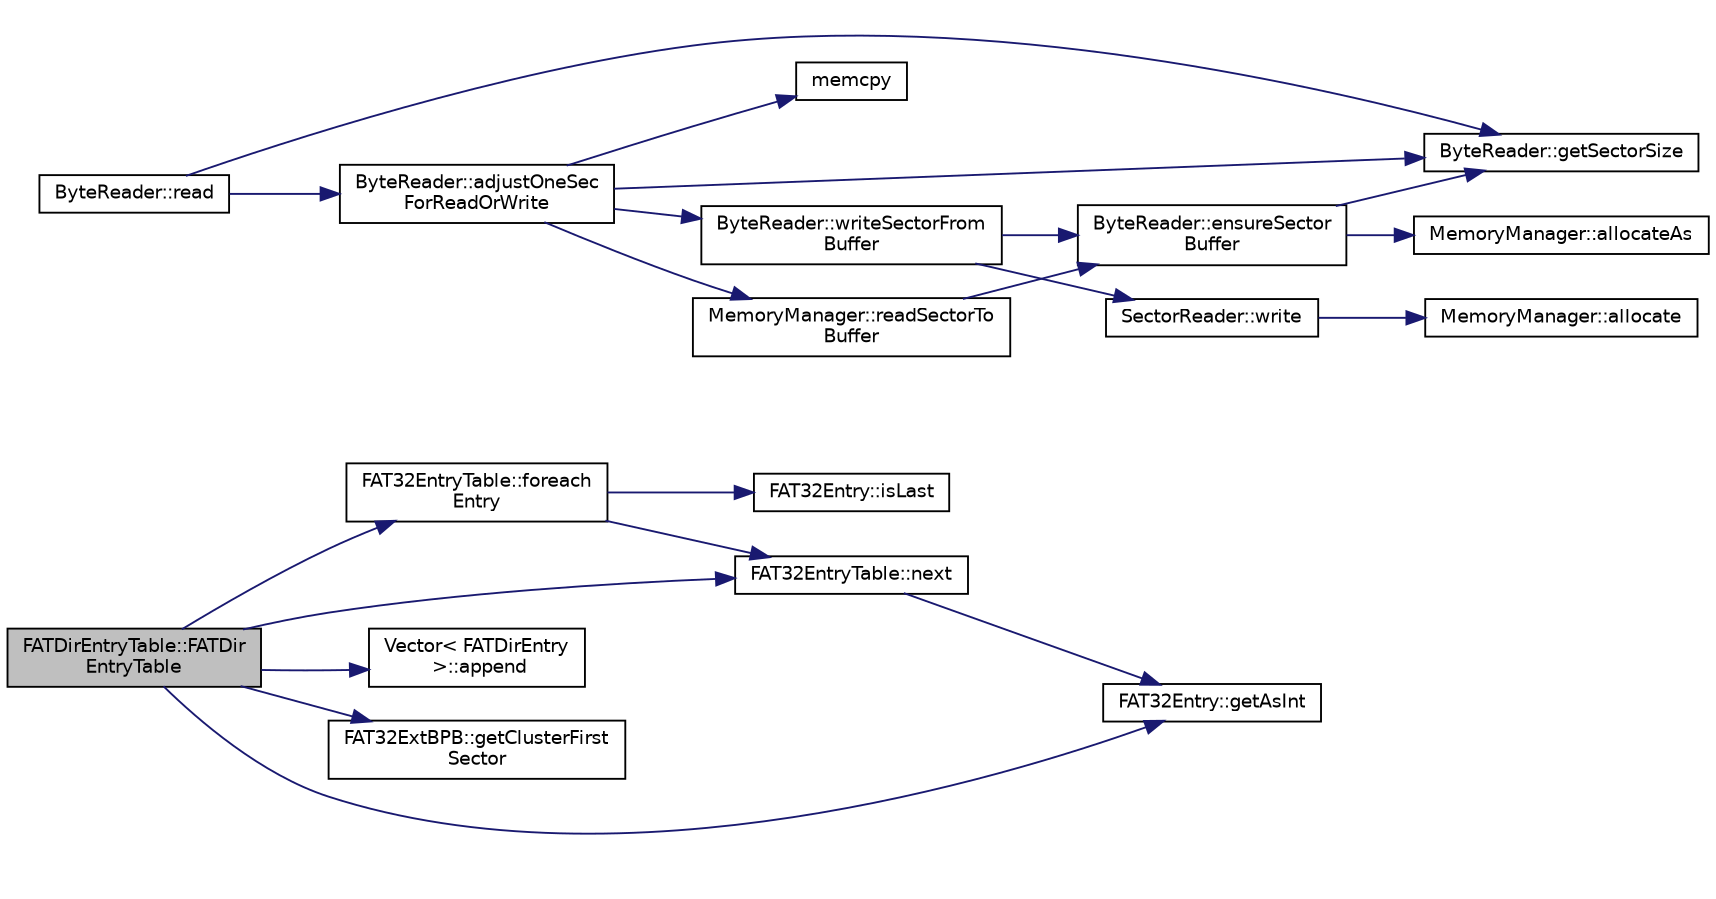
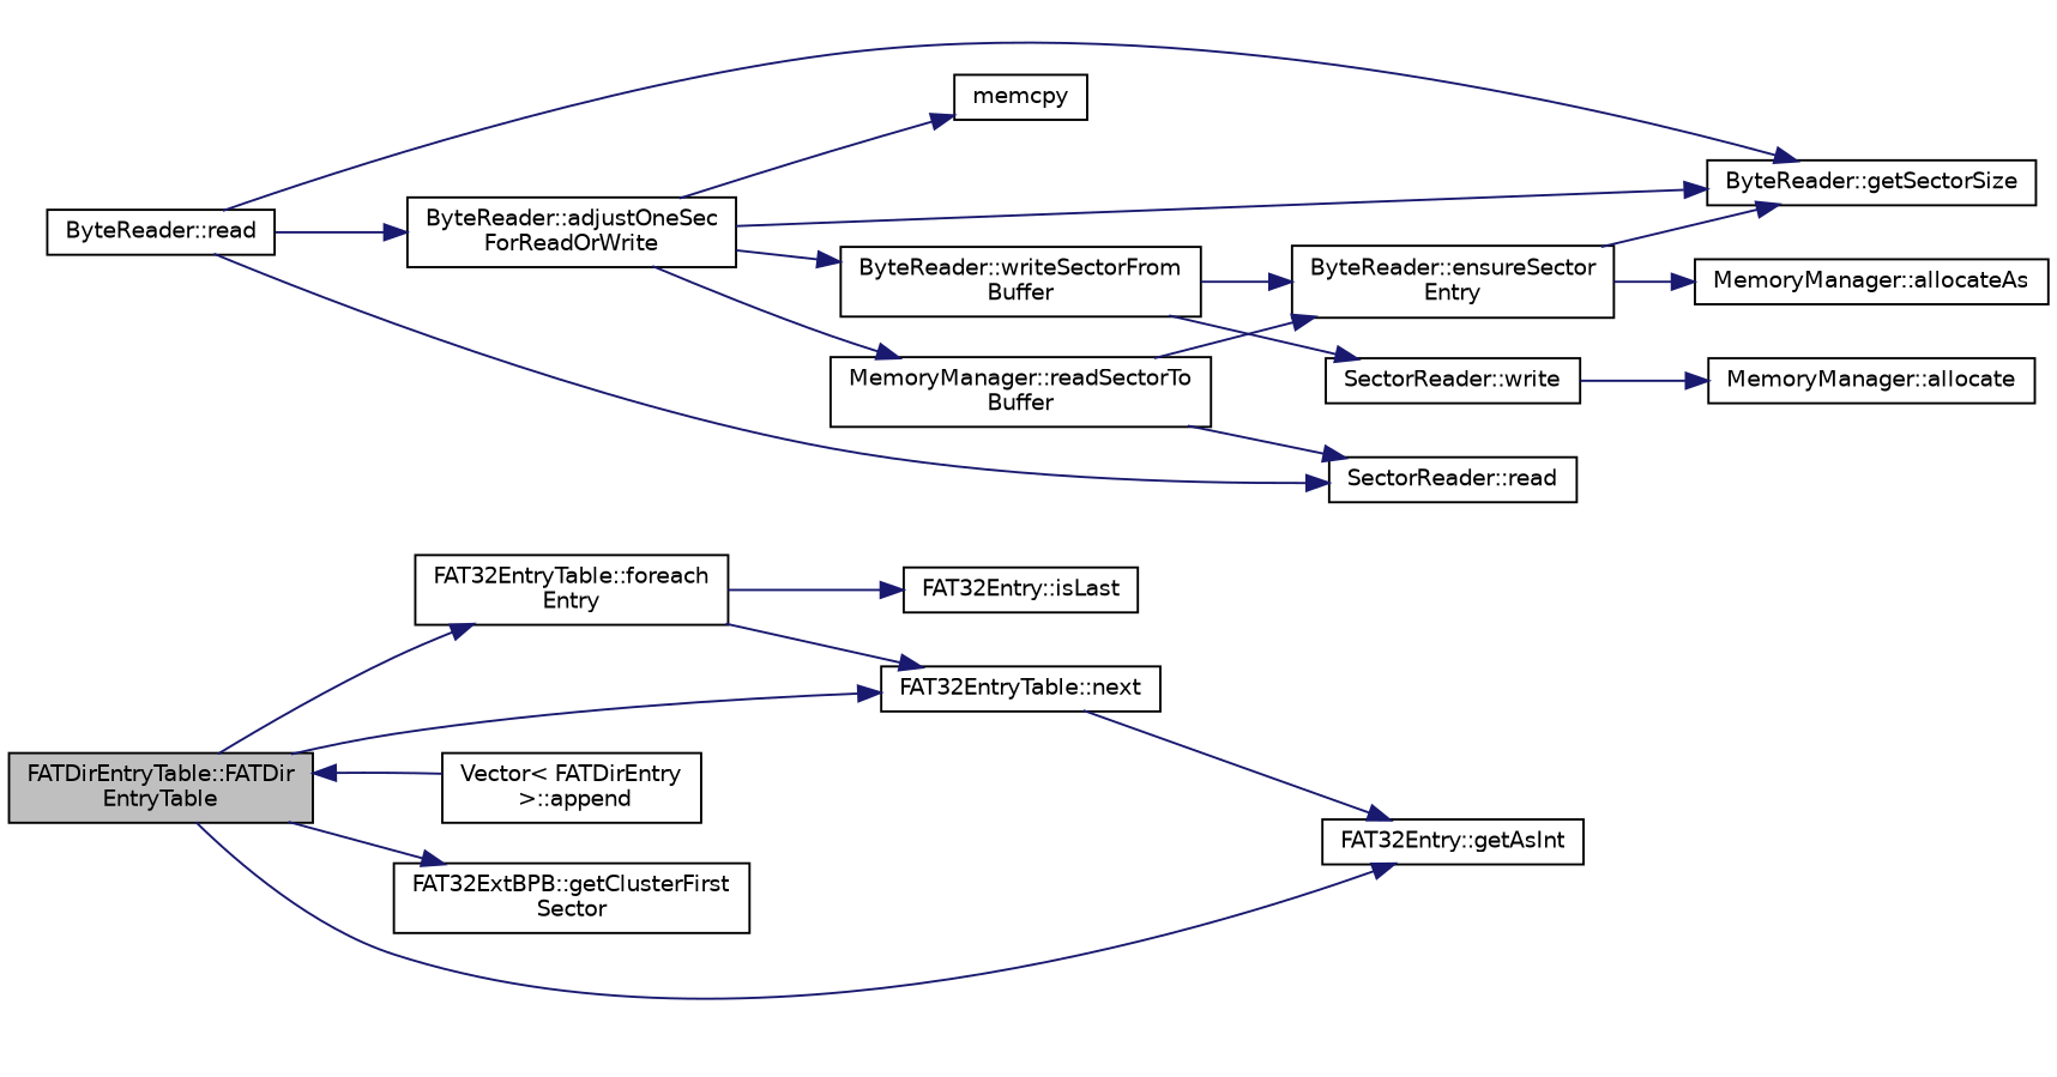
  digraph {
    rankdir=LR
    node [color=black fillcolor=white fontname=Helvetica fontsize=10 shape=record style=filled]
    edge [color=midnightblue fontname=Helvetica fontsize=10 labelfontname=Helvetica labelfontsize=10 style=solid]
    n1 [fillcolor=grey75 fontcolor=black height=0.2 label="FATDirEntryTable::FATDir\lEntryTable" width=0.4]
    n2 [height=0.2 label="FAT32EntryTable::foreach\lEntry" width=0.4]
    n3 [height=0.2 label="FAT32Entry::getAsInt" width=0.4]
    n4 [height=0.2 label="Vector\< FATDirEntry\l \>::append" width=0.4]
    n5 [height=0.2 label="FAT32ExtBPB::getClusterFirst\lSector" width=0.4]
    n6 [height=0.2 label="FAT32EntryTable::next" width=0.4]
    n7 [height=0.2 label="FAT32Entry::isLast" width=0.4]
    n8 [height=0.2 label="ByteReader::read" width=0.4]
    n9 [height=0.2 label="ByteReader::adjustOneSec\lForReadOrWrite" width=0.4]
    n10 [height=0.2 label="ByteReader::getSectorSize" width=0.4]
+   n11 [height=0.2 label="SectorReader::read" width=0.4]
    n12 [height=0.2 label="MemoryManager::readSectorTo\lBuffer" width=0.4]
    n13 [height=0.2 label=memcpy width=0.4]
    n14 [height=0.2 label="ByteReader::writeSectorFrom\lBuffer" width=0.4]
-   n15 [height=0.2 label="ByteReader::ensureSector\lBuffer" width=0.4]
+   n15 [height=0.2 label="ByteReader::ensureSector\lEntry" width=0.4]
    n16 [height=0.2 label="SectorReader::write" width=0.4]
    n17 [height=0.2 label="MemoryManager::allocateAs" width=0.4]
    n18 [height=0.2 label="MemoryManager::allocate" width=0.4]
    n1 -> n2
    n1 -> n3
-   n1 -> n4
+   n4 -> n1
    n1 -> n5
    n1 -> n6
    n2 -> n6
    n2 -> n7
    n6 -> n3
    n8 -> n9
    n8 -> n10
+   n8 -> n11
    n9 -> n10
    n9 -> n12
    n9 -> n13
    n9 -> n14
+   n12 -> n11
    n12 -> n15
    n14 -> n15
    n14 -> n16
    n15 -> n10
    n15 -> n17
    n16 -> n18
  }
